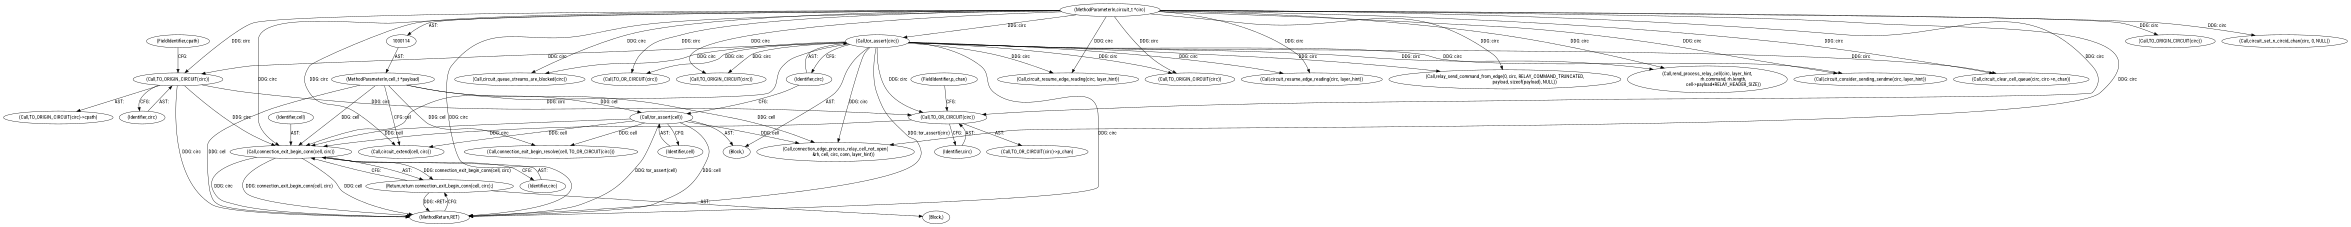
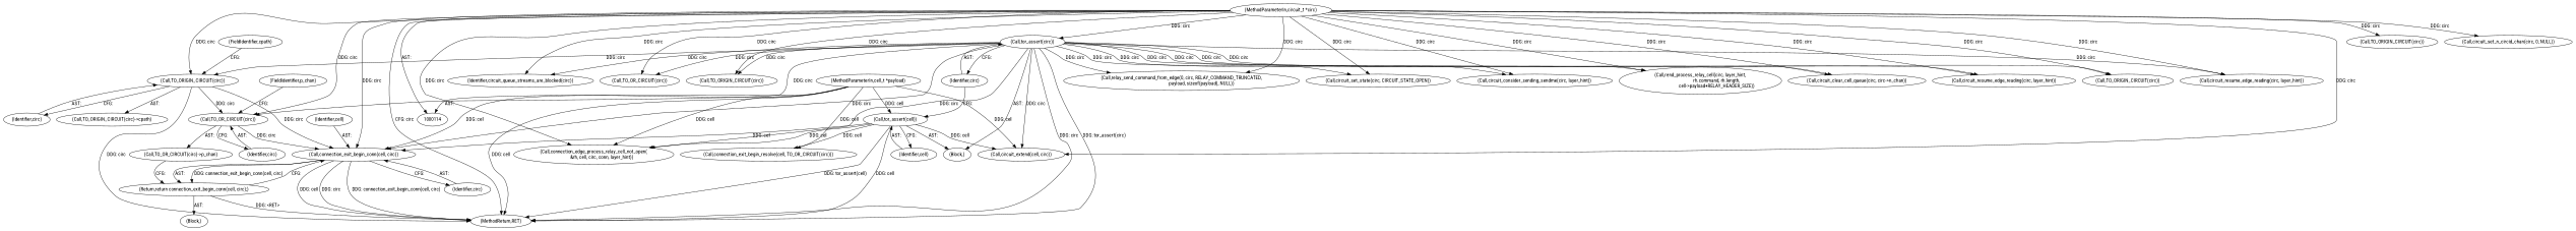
  digraph {
    fontname="Roboto Condensed"
    node [fontname="Roboto Condensed"]
    edge [fontname="Roboto Condensed"]
    n1 [label="(Call,connection_exit_begin_conn(cell, circ))"]
    n2 [label="(Return,return connection_exit_begin_conn(cell, circ);)"]
    n3 [label="(MethodReturn,RET)"]
    n4 [label="(Identifier,circ)"]
    n5 [label="(Block,)"]
    n6 [label="(Call,tor_assert(cell))"]
    n7 [label="(Block,)"]
    n8 [label="(Call,connection_edge_process_relay_cell_not_open(\n               &rh, cell, circ, conn, layer_hint))"]
    n9 [label="(Identifier,cell)"]
    n10 [label="(Call,circuit_extend(cell, circ))"]
    n11 [label="(Call,connection_exit_begin_resolve(cell, TO_OR_CIRCUIT(circ)))"]
    n12 [label="(MethodParameterIn,cell_t *payload)"]
    1000114
    n14 [label="(Call,TO_OR_CIRCUIT(circ))"]
    n15 [label="(Identifier,circ)"]
    n16 [label="(Call,TO_OR_CIRCUIT(circ)->p_chan)"]
    n17 [label="(Call,TO_ORIGIN_CIRCUIT(circ))"]
    n18 [label="(Identifier,circ)"]
    n19 [label="(Call,TO_ORIGIN_CIRCUIT(circ)->cpath)"]
    n20 [label="(Call,tor_assert(circ))"]
    n21 [label="(Call,circuit_clear_cell_queue(circ, circ->n_chan))"]
    n22 [label="(Call,TO_ORIGIN_CIRCUIT(circ))"]
    n23 [label="(Call,relay_send_command_from_edge(0, circ, RELAY_COMMAND_TRUNCATED,\n                                     payload, sizeof(payload), NULL))"]
    n24 [label="(Call,circuit_consider_sending_sendme(circ, layer_hint))"]
-   n25 [label="(Call,circuit_queue_streams_are_blocked(circ))"]
+   n25 [label="(Identifier,circuit_queue_streams_are_blocked(circ))"]
    n26 [label="(Call,TO_OR_CIRCUIT(circ))"]
    n27 [label="(Call,TO_ORIGIN_CIRCUIT(circ))"]
    n28 [label="(Call,circuit_resume_edge_reading(circ, layer_hint))"]
    n29 [label="(Call,circuit_resume_edge_reading(circ, layer_hint))"]
    n30 [label="(Identifier,circ)"]
+   n31 [label="(Call,circuit_set_state(circ, CIRCUIT_STATE_OPEN))"]
    n32 [label="(Call,rend_process_relay_cell(circ, layer_hint,\n                              rh.command, rh.length,\n                              cell->payload+RELAY_HEADER_SIZE))"]
    n33 [label="(MethodParameterIn,circuit_t *circ)"]
    n34 [label="(Call,TO_ORIGIN_CIRCUIT(circ))"]
    n35 [label="(Call,circuit_set_n_circid_chan(circ, 0, NULL))"]
    n36 [label="(Identifier,cell)"]
    n37 [label="(FieldIdentifier,p_chan)"]
    n38 [label="(FieldIdentifier,cpath)"]
    n1 -> n2 [label="AST: "]
    n1 -> n2 [label="DDG: connection_exit_begin_conn(cell, circ)"]
    n1 -> n3 [label="DDG: circ"]
    n1 -> n3 [label="DDG: connection_exit_begin_conn(cell, circ)"]
    n1 -> n3 [label="DDG: cell"]
    n1 -> n4 [label="CFG: "]
    n2 -> n1 [label="CFG: "]
    n2 -> n3 [label="DDG: <RET>"]
    n2 -> n5 [label="AST: "]
-   n3 -> n2 [label="CFG: "]
+   n16 -> n2 [label="CFG: "]
    n4 -> n1 [label="AST: "]
    n6 -> n1 [label="DDG: cell"]
    n6 -> n3 [label="DDG: cell"]
    n6 -> n3 [label="DDG: tor_assert(cell)"]
    n6 -> n7 [label="AST: "]
    n6 -> n8 [label="DDG: cell"]
    n6 -> n9 [label="CFG: "]
    n6 -> n10 [label="DDG: cell"]
    n6 -> n11 [label="DDG: cell"]
    n9 -> n6 [label="AST: "]
    n12 -> n1 [label="DDG: cell"]
    n12 -> n3 [label="DDG: cell"]
    n12 -> n6 [label="DDG: cell"]
    n12 -> n8 [label="DDG: cell"]
-   n12 -> n10 [label="CFG: cell"]
+   n12 -> n10 [label="DDG: cell"]
    n12 -> n11 [label="DDG: cell"]
-   1000114 -> n12 [label="AST: "]
+   n12 -> 1000114 [label="AST: "]
    n14 -> n1 [label="DDG: circ"]
    n14 -> n15 [label="CFG: "]
    n14 -> n16 [label="AST: "]
    n15 -> n14 [label="AST: "]
    n17 -> n1 [label="DDG: circ"]
    n17 -> n3 [label="DDG: circ"]
    n17 -> n14 [label="DDG: circ"]
    n17 -> n18 [label="CFG: "]
    n17 -> n19 [label="AST: "]
    n18 -> n17 [label="AST: "]
    n20 -> n1 [label="DDG: circ"]
    n20 -> n3 [label="DDG: tor_assert(circ)"]
    n20 -> n3 [label="DDG: circ"]
    n20 -> n7 [label="AST: "]
    n20 -> n8 [label="DDG: circ"]
+   n20 -> n10 [label="DDG: circ"]
    n20 -> n14 [label="DDG: circ"]
    n20 -> n17 [label="DDG: circ"]
    n20 -> n21 [label="DDG: circ"]
    n20 -> n22 [label="DDG: circ"]
    n20 -> n23 [label="DDG: circ"]
    n20 -> n24 [label="DDG: circ"]
    n20 -> n25 [label="DDG: circ"]
    n20 -> n26 [label="DDG: circ"]
    n20 -> n27 [label="DDG: circ"]
    n20 -> n28 [label="DDG: circ"]
    n20 -> n29 [label="DDG: circ"]
    n20 -> n30 [label="CFG: "]
+   n20 -> n31 [label="DDG: circ"]
    n20 -> n32 [label="DDG: circ"]
    n30 -> n6 [label="CFG: "]
    n30 -> n20 [label="AST: "]
    n33 -> n1 [label="DDG: circ"]
-   n33 -> n3 [label="DDG: circ"]
+   n33 -> n3 [label="CFG: circ"]
    n33 -> n8 [label="DDG: circ"]
    n33 -> n10 [label="DDG: circ"]
    n33 -> 1000114 [label="AST: "]
    n33 -> n14 [label="DDG: circ"]
    n33 -> n17 [label="DDG: circ"]
    n33 -> n20 [label="DDG: circ"]
    n33 -> n21 [label="DDG: circ"]
    n33 -> n22 [label="DDG: circ"]
    n33 -> n23 [label="DDG: circ"]
    n33 -> n24 [label="DDG: circ"]
    n33 -> n25 [label="DDG: circ"]
    n33 -> n26 [label="DDG: circ"]
    n33 -> n27 [label="DDG: circ"]
    n33 -> n28 [label="DDG: circ"]
    n33 -> n29 [label="DDG: circ"]
+   n33 -> n31 [label="DDG: circ"]
    n33 -> n32 [label="DDG: circ"]
    n33 -> n34 [label="DDG: circ"]
    n33 -> n35 [label="DDG: circ"]
    n36 -> n1 [label="AST: "]
    n37 -> n14 [label="CFG: "]
    n38 -> n17 [label="CFG: "]
  }
